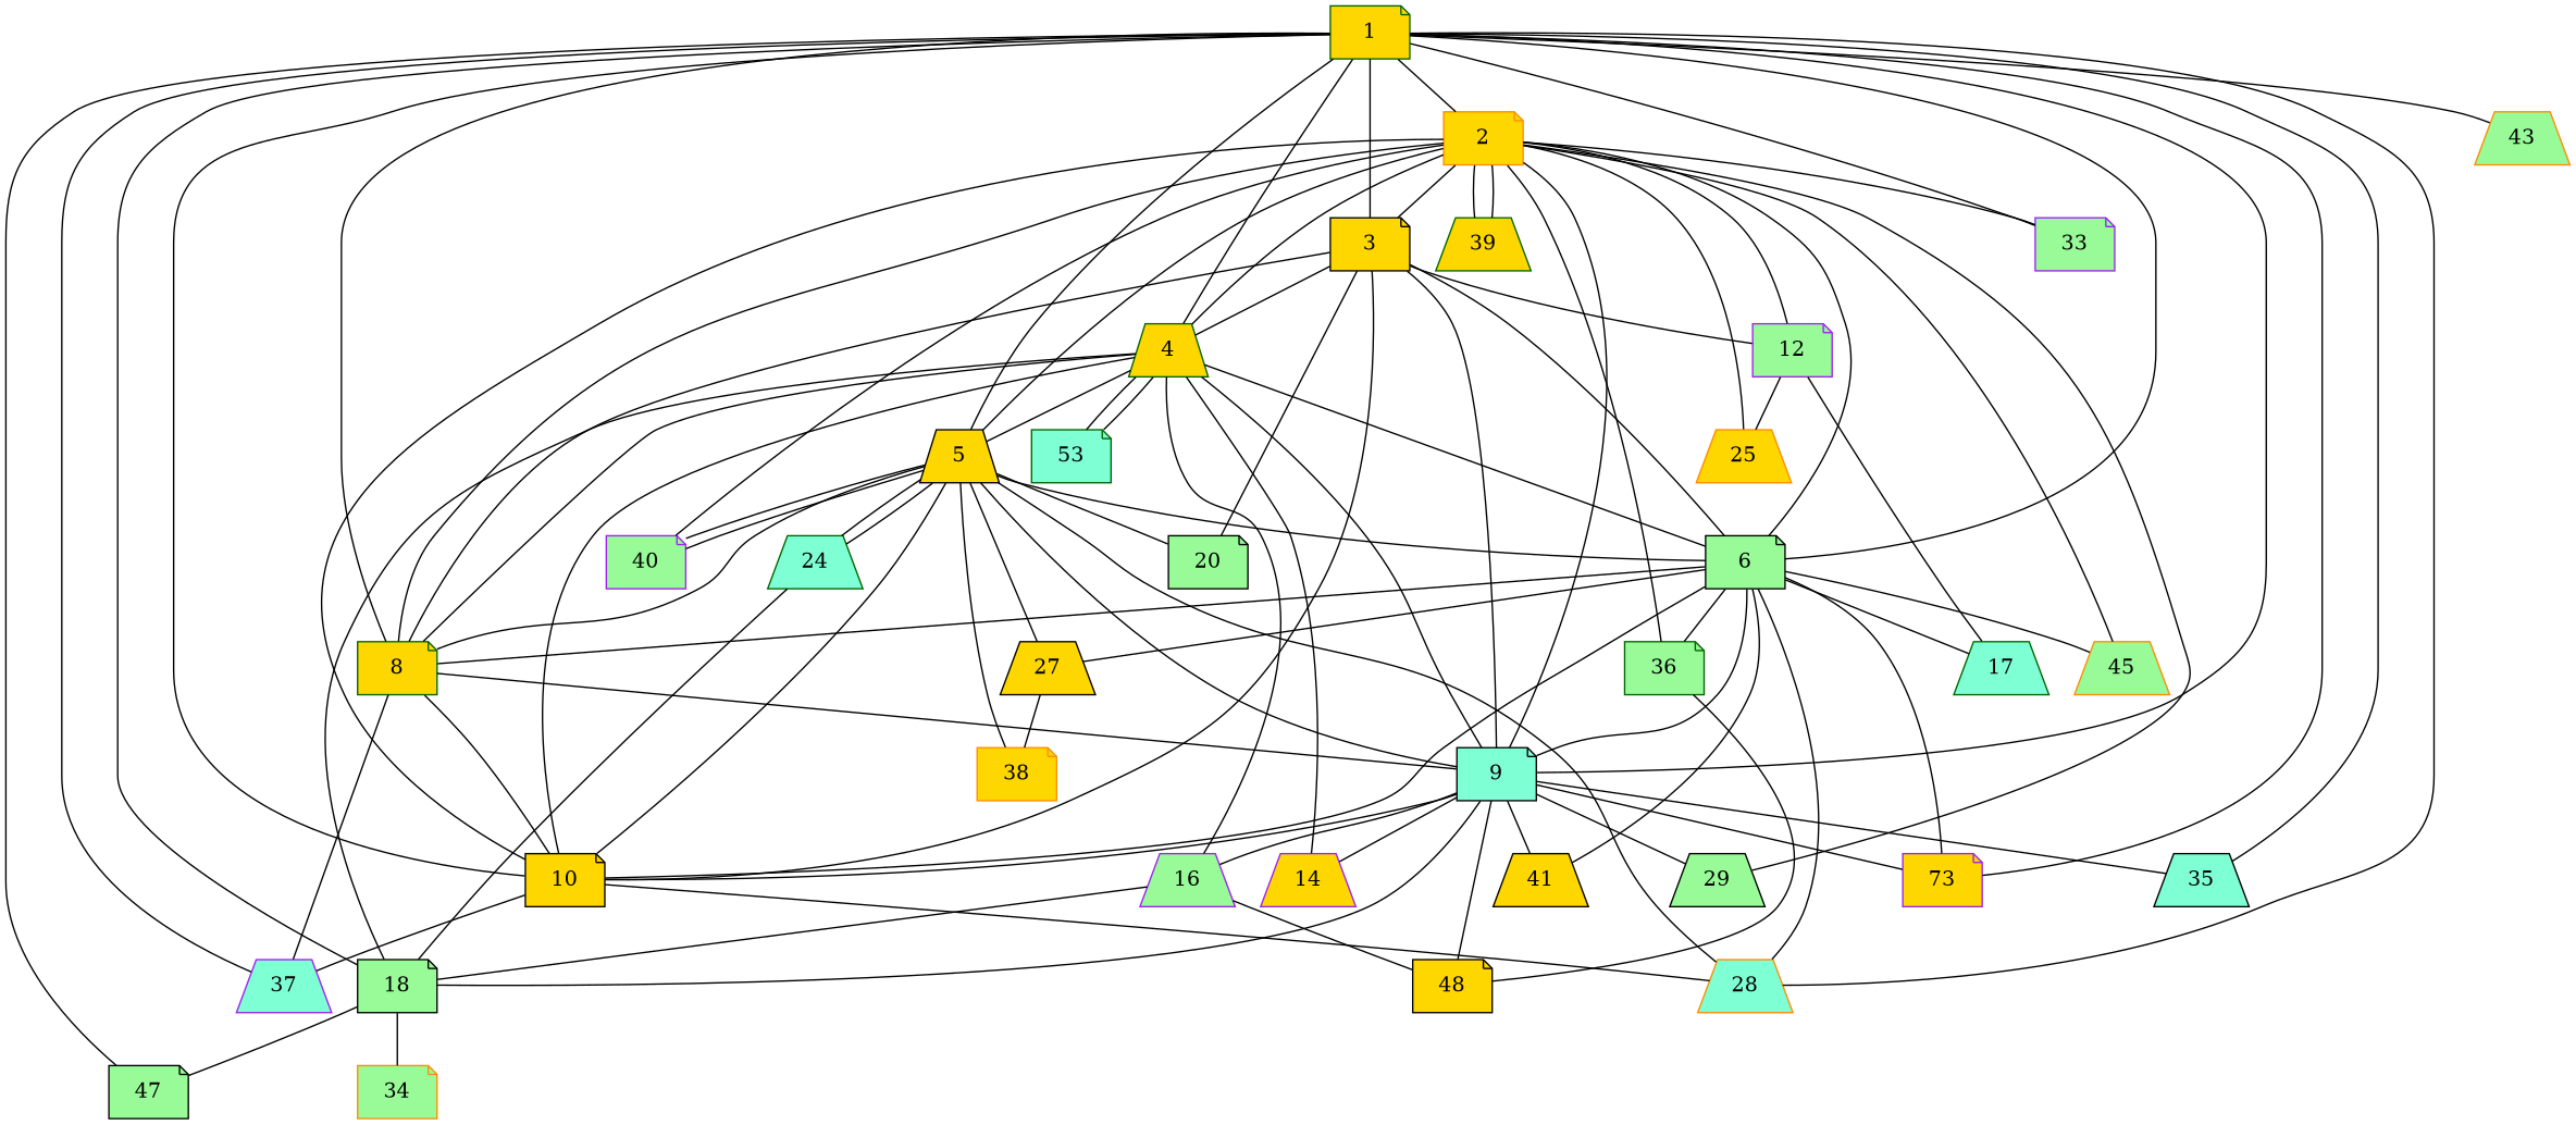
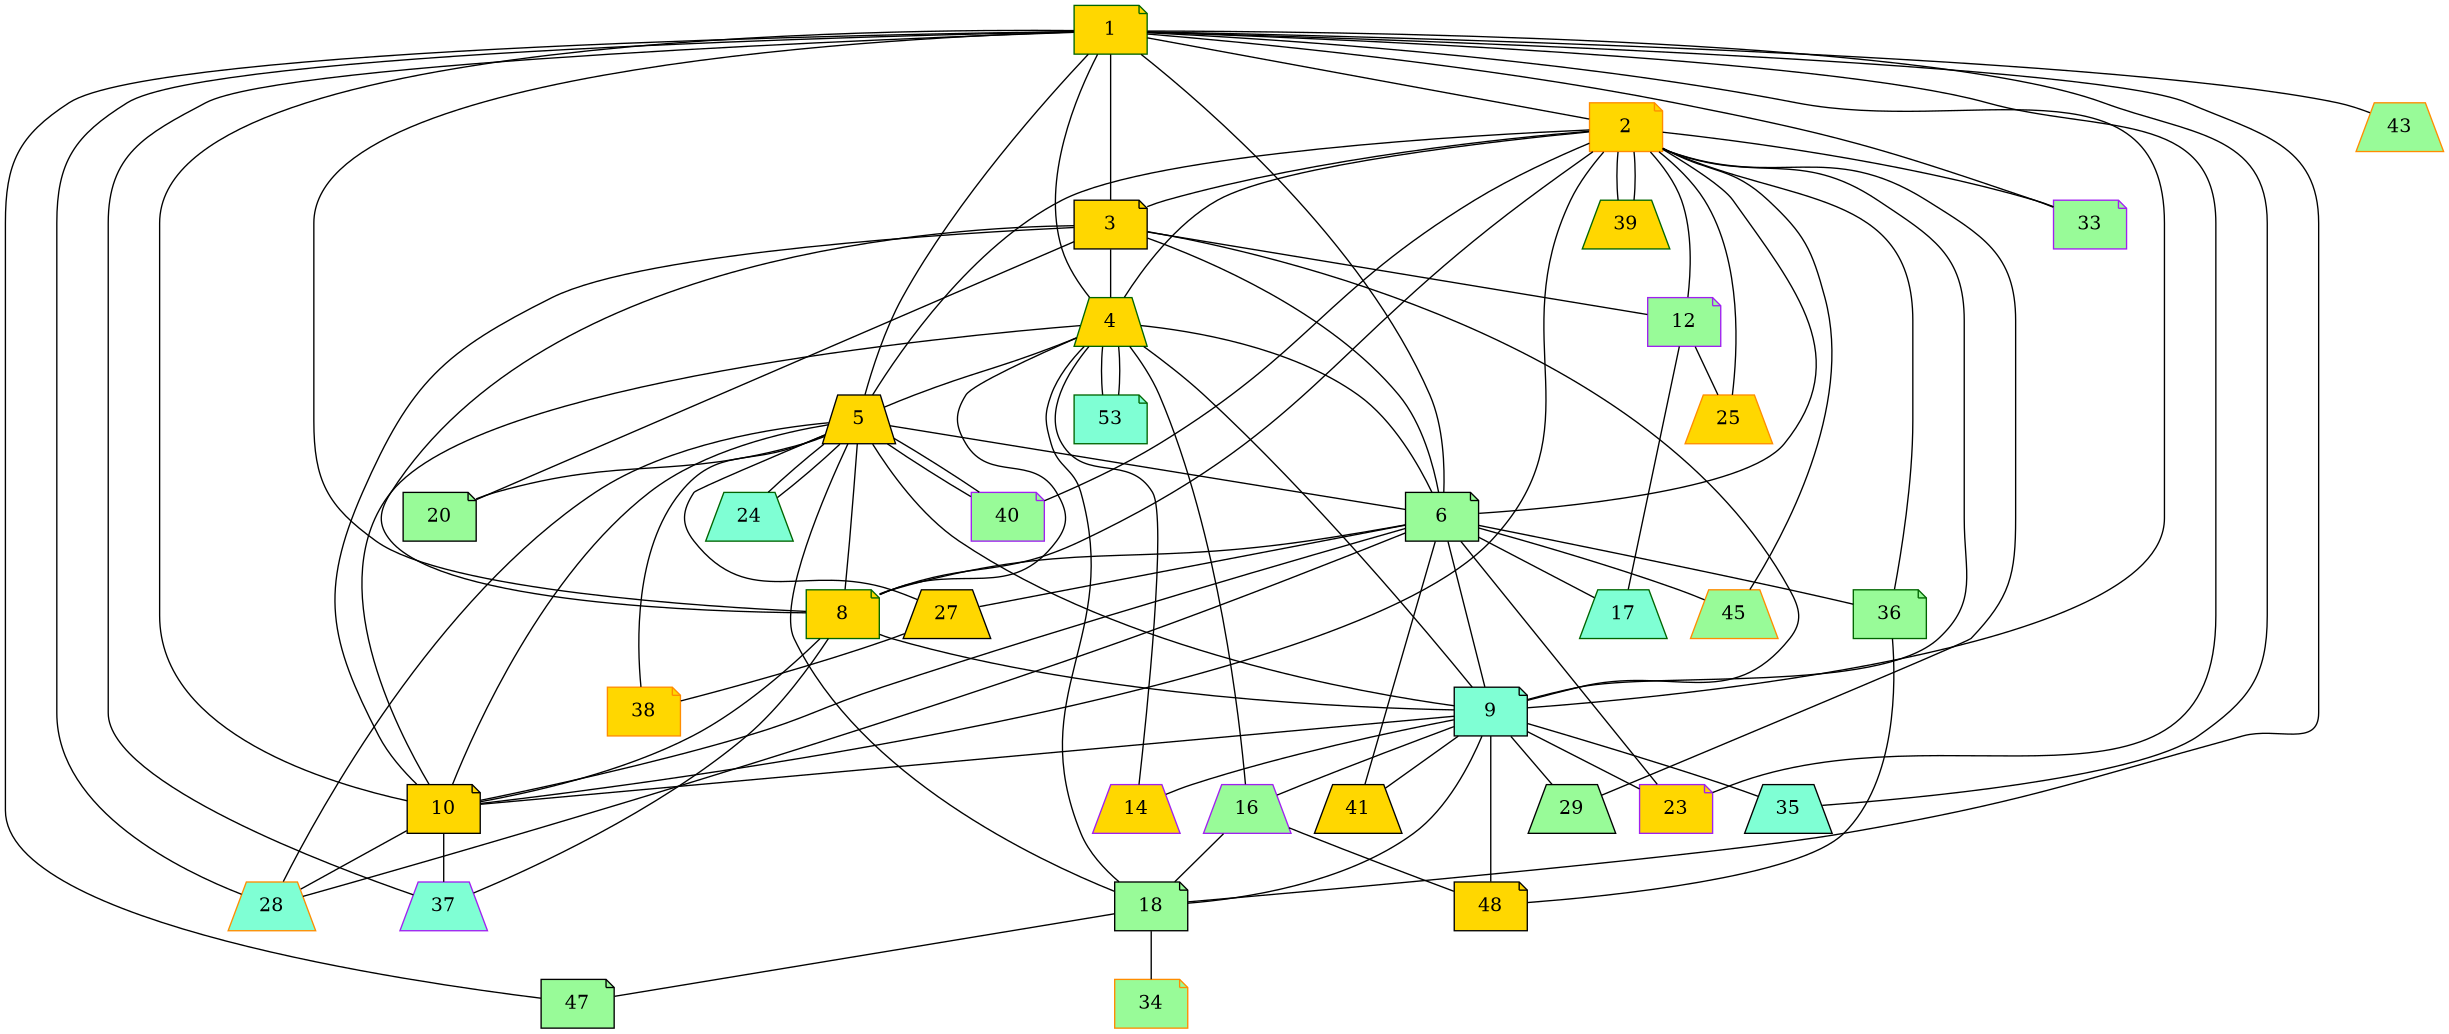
  graph {
    node [color=black fillcolor=gold shape=note style=filled]
    1 [color=darkgreen super="+7"]
    2 [color=darkorange super="+11"]
    3 [super="+26"]
    4 [color=darkgreen shape=trapezium super="+44"]
    5 [shape=trapezium super="+46"]
    6 [fillcolor=palegreen super="+13"]
    8 [color=darkgreen super="+19"]
    9 [fillcolor=aquamarine super="+15"]
    10 [super="+42"]
    18 [fillcolor=palegreen super="+22"]
-   23 [color=purple super="+31" label=73]
+   23 [color=purple super="+31"]
    28 [color=darkorange fillcolor=aquamarine shape=trapezium super="+30"]
    33 [color=purple fillcolor=palegreen]
    35 [fillcolor=aquamarine shape=trapezium]
    37 [color=purple fillcolor=aquamarine shape=trapezium super="+51"]
    43 [color=darkorange fillcolor=palegreen shape=trapezium]
    47 [fillcolor=palegreen]
    12 [color=purple fillcolor=palegreen super="+21"]
    25 [color=darkorange shape=trapezium super="+49"]
    29 [fillcolor=palegreen shape=trapezium]
    36 [color=darkgreen fillcolor=palegreen]
    39 [color=darkgreen shape=trapezium]
    40 [color=purple fillcolor=palegreen super="+50"]
    45 [color=darkorange fillcolor=palegreen shape=trapezium]
    20 [fillcolor=palegreen]
    14 [color=purple shape=trapezium]
    16 [color=purple fillcolor=palegreen shape=trapezium super="+32"]
    53 [color=darkgreen fillcolor=aquamarine]
    24 [color=darkgreen fillcolor=aquamarine shape=trapezium]
    27 [shape=trapezium]
    38 [color=darkorange]
    17 [color=darkgreen fillcolor=aquamarine shape=trapezium]
    41 [shape=trapezium]
    48 [super="+52"]
    34 [color=darkorange fillcolor=palegreen]
    1 -- 2 [weight=2]
    1 -- 3 [weight=3]
    1 -- 4 [weight=2]
    1 -- 5 [weight=2]
    1 -- 6 [weight=2]
    1 -- 8 [weight=2]
    1 -- 9 [weight=2]
    1 -- 10 [weight=2]
    1 -- 18
    1 -- 23
    1 -- 28
    1 -- 33
    1 -- 35
    1 -- 37
    1 -- 43 [weight=2]
    1 -- 47
    2 -- 3
    2 -- 4
    2 -- 5 [weight=2]
    2 -- 6
    2 -- 8 [weight=2]
    2 -- 9 [weight=2]
    2 -- 10
    2 -- 33
    2 -- 12 [weight=2]
    2 -- 25 [weight=2]
    2 -- 29
    2 -- 36
    2 -- 39
    2 -- 39
    2 -- 40
    2 -- 45
    3 -- 4
    3 -- 6 [weight=2]
    3 -- 8
    3 -- 9
    3 -- 10
    3 -- 12
    3 -- 20
    4 -- 5
    4 -- 6
    4 -- 8
    4 -- 9
    4 -- 10
    4 -- 18
    4 -- 14
    4 -- 16
    4 -- 53
    4 -- 53
    5 -- 6
    5 -- 8
    5 -- 9
    5 -- 10
-   24 -- 18
+   5 -- 18
    5 -- 28
    5 -- 40
    5 -- 40
    5 -- 20
    5 -- 24
    5 -- 24
    5 -- 27
    5 -- 38
    6 -- 8
    6 -- 9
    6 -- 10
    6 -- 23
    6 -- 28
    6 -- 36
    6 -- 45
    6 -- 27
    6 -- 17
    6 -- 41
    8 -- 9
    8 -- 10
    8 -- 37
    9 -- 10
    9 -- 18
    9 -- 23
    9 -- 35
    9 -- 29
    9 -- 14
    9 -- 16
    9 -- 41
    9 -- 48
    10 -- 28
    10 -- 37
    18 -- 47
    18 -- 34 [weight=2]
    12 -- 25
    12 -- 17
    36 -- 48
    16 -- 18
    16 -- 48
    27 -- 38
  }
